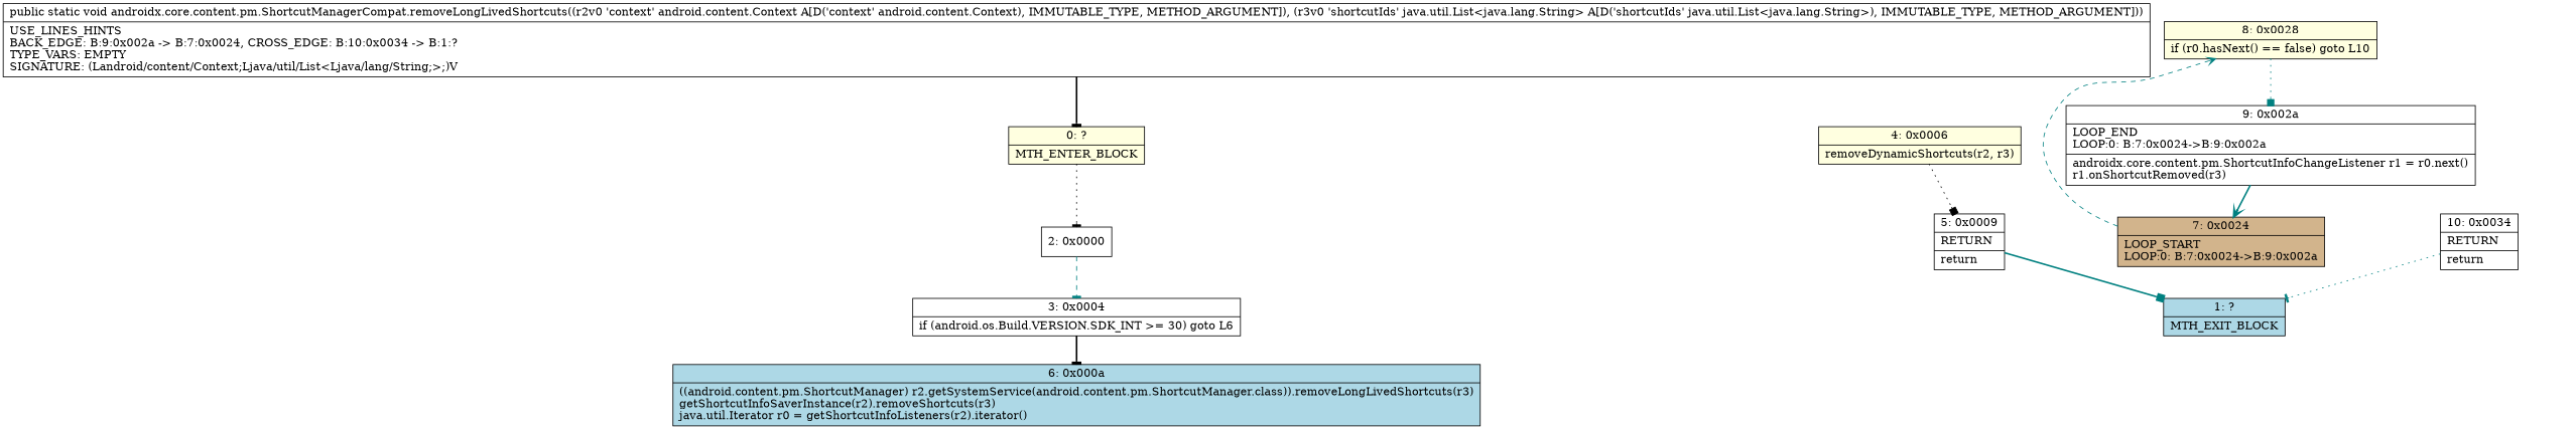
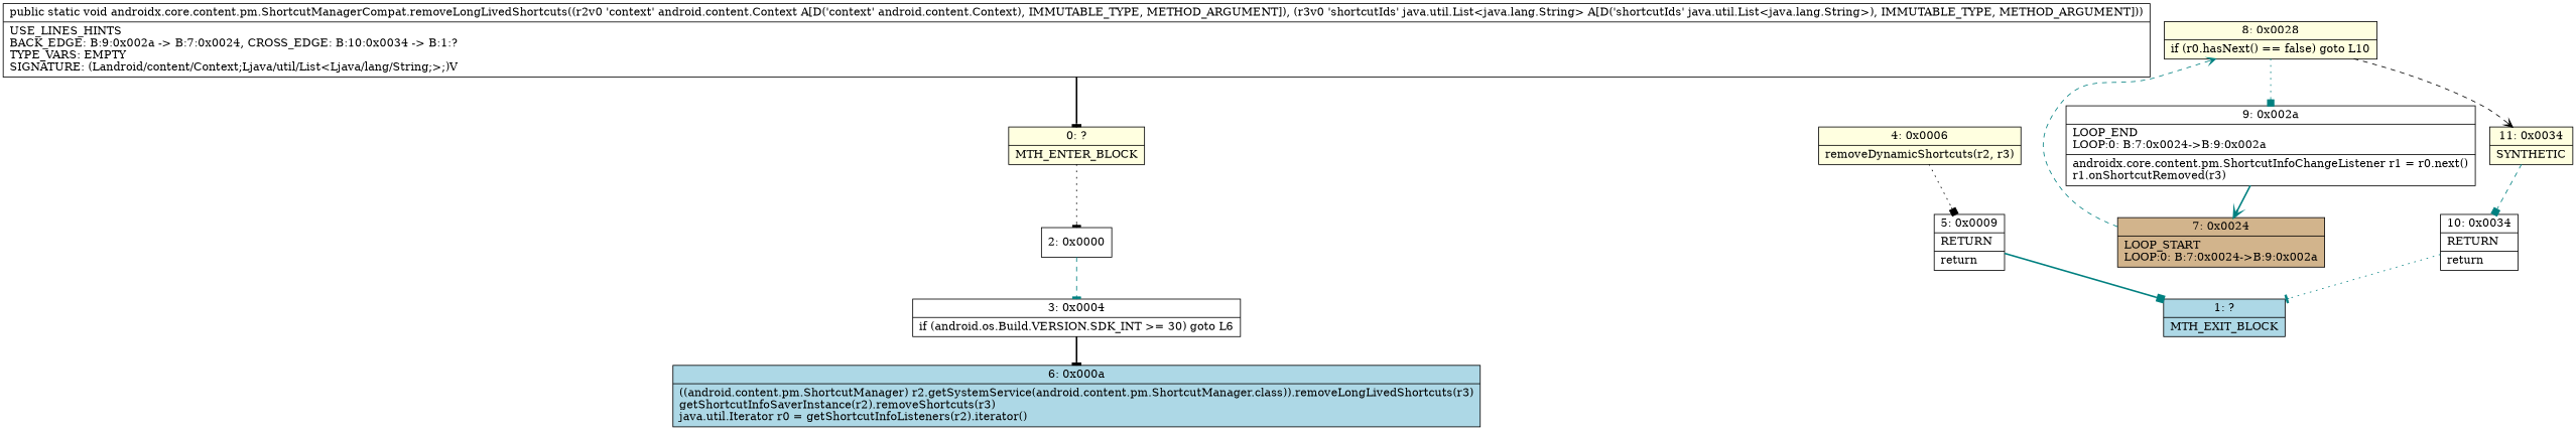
  digraph {
    node [fillcolor=white shape=record style=filled]
    edge [arrowhead=tee color=teal style=dotted]
    n1 [fillcolor=lightyellow label="{0\:\ ?|MTH_ENTER_BLOCK\l}"]
    n2 [label="{2\:\ 0x0000}"]
    n3 [label="{3\:\ 0x0004|if (android.os.Build.VERSION.SDK_INT \>= 30) goto L6\l}"]
    n4 [fillcolor=lightblue label="{6\:\ 0x000a|((android.content.pm.ShortcutManager) r2.getSystemService(android.content.pm.ShortcutManager.class)).removeLongLivedShortcuts(r3)\lgetShortcutInfoSaverInstance(r2).removeShortcuts(r3)\ljava.util.Iterator r0 = getShortcutInfoListeners(r2).iterator()\l}"]
    n5 [fillcolor=lightyellow label="{4\:\ 0x0006|removeDynamicShortcuts(r2, r3)\l}"]
    n6 [label="{5\:\ 0x0009|RETURN\l|return\l}"]
    n7 [fillcolor=lightblue label="{1\:\ ?|MTH_EXIT_BLOCK\l}"]
    n8 [fillcolor=tan label="{7\:\ 0x0024|LOOP_START\lLOOP:0: B:7:0x0024\-\>B:9:0x002a\l}"]
    n9 [fillcolor=lightyellow label="{8\:\ 0x0028|if (r0.hasNext() == false) goto L10\l}"]
    n10 [label="{9\:\ 0x002a|LOOP_END\lLOOP:0: B:7:0x0024\-\>B:9:0x002a\l|androidx.core.content.pm.ShortcutInfoChangeListener r1 = r0.next()\lr1.onShortcutRemoved(r3)\l}"]
+   n11 [fillcolor=lightyellow label="{11\:\ 0x0034|SYNTHETIC\l}"]
    n12 [label="{10\:\ 0x0034|RETURN\l|return\l}"]
    n13 [label="{public static void androidx.core.content.pm.ShortcutManagerCompat.removeLongLivedShortcuts((r2v0 'context' android.content.Context A[D('context' android.content.Context), IMMUTABLE_TYPE, METHOD_ARGUMENT]), (r3v0 'shortcutIds' java.util.List\<java.lang.String\> A[D('shortcutIds' java.util.List\<java.lang.String\>), IMMUTABLE_TYPE, METHOD_ARGUMENT]))  | USE_LINES_HINTS\lBACK_EDGE: B:9:0x002a \-\> B:7:0x0024, CROSS_EDGE: B:10:0x0034 \-\> B:1:?\lTYPE_VARS: EMPTY\lSIGNATURE: (Landroid\/content\/Context;Ljava\/util\/List\<Ljava\/lang\/String;\>;)V\l}"]
    n1 -> n2 [color=black]
    n2 -> n3 [style=dashed]
    n3 -> n4 [color=black style=bold]
    n5 -> n6 [arrowhead=box color=black]
    n6 -> n7 [arrowhead=box style=bold]
    n8 -> n9 [arrowhead=vee style=dashed]
    n9 -> n10 [arrowhead=box]
+   n9 -> n11 [arrowhead=vee color=black style=dashed]
    n10 -> n8 [arrowhead=vee style=bold]
+   n11 -> n12 [arrowhead=box style=dashed]
    n12 -> n7
    n13 -> n1 [color=black style=bold]
  }
